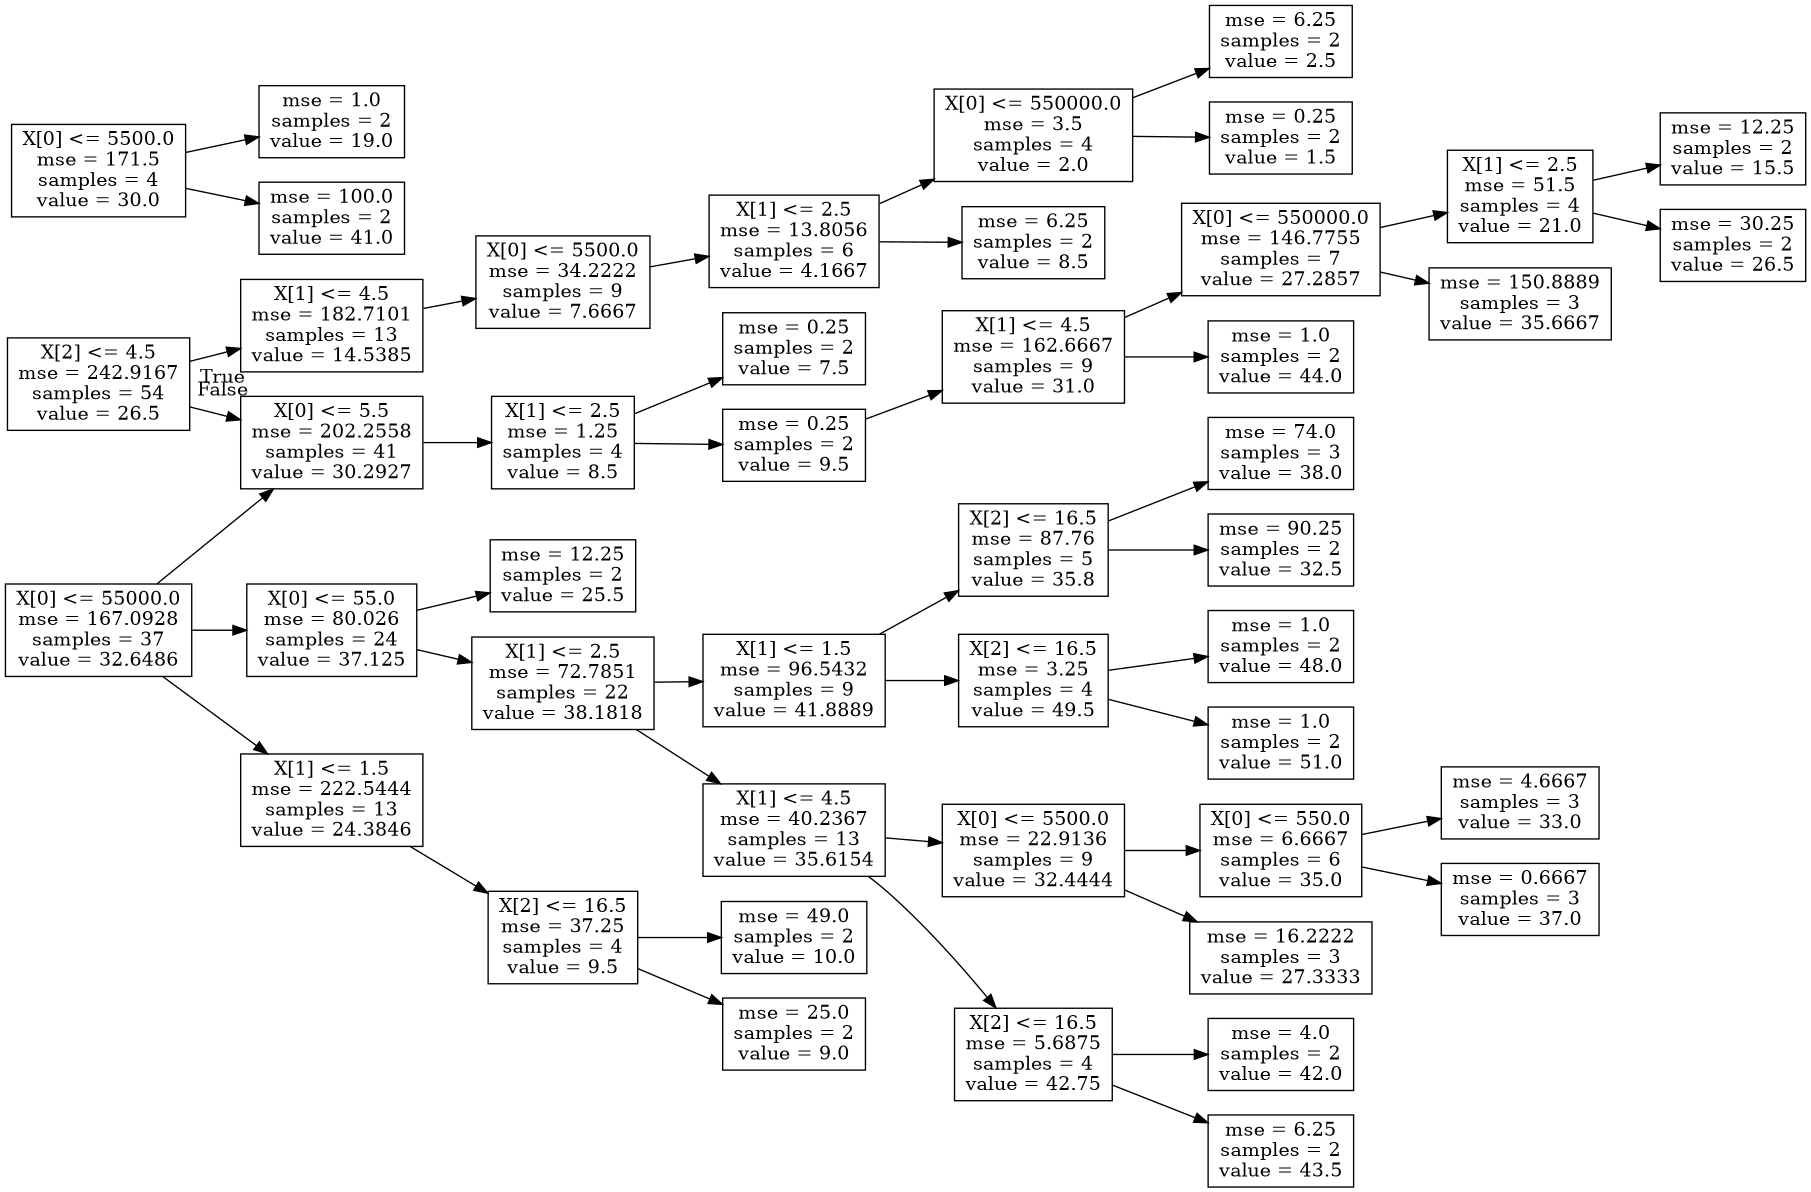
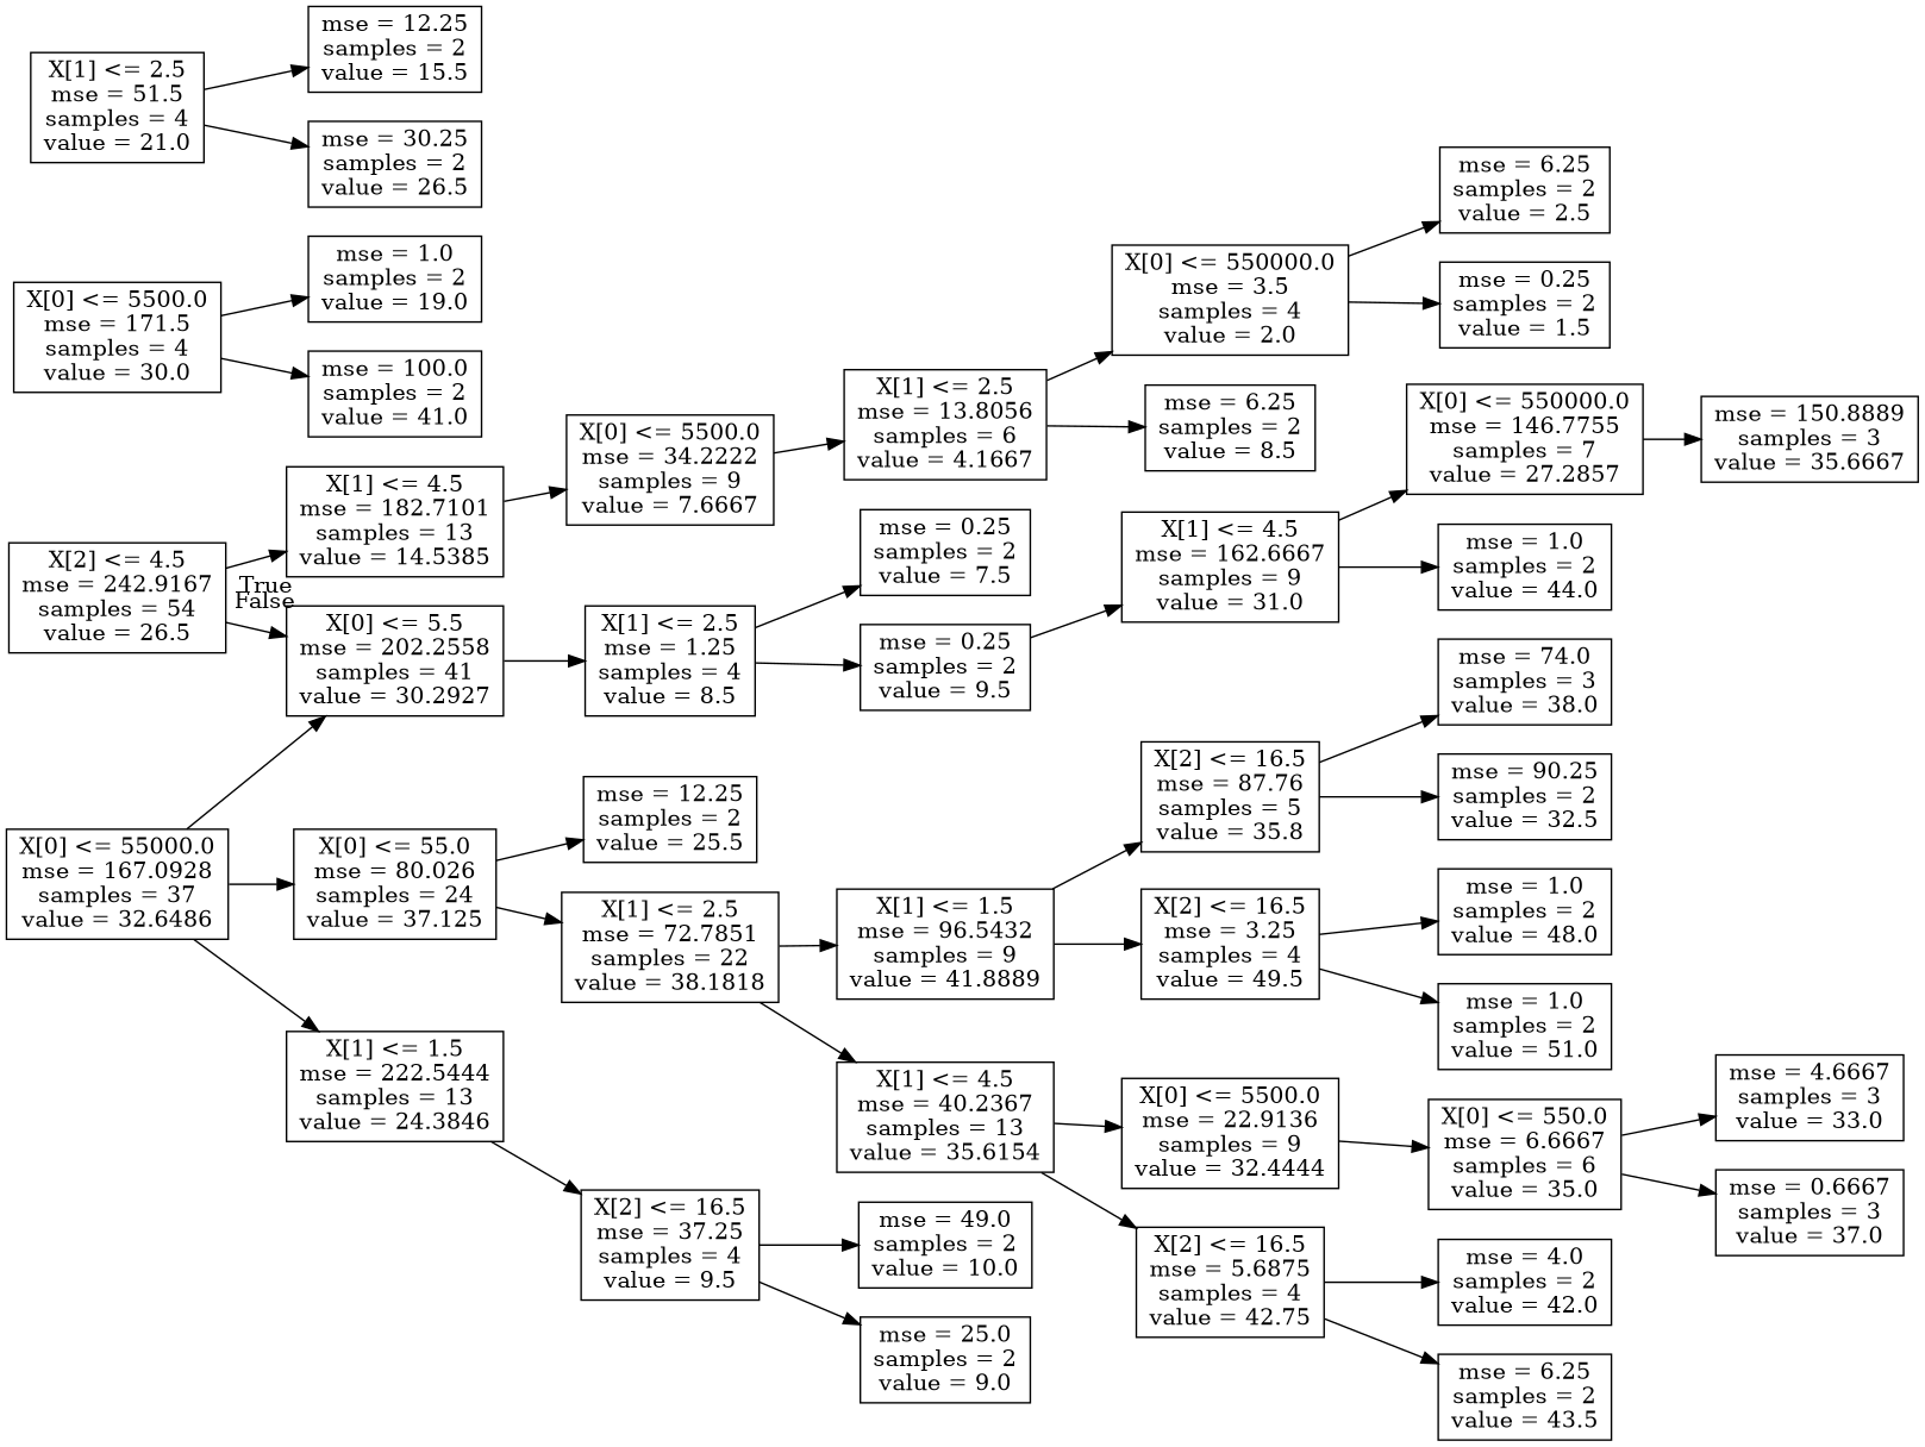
  digraph {
    rankdir=LR
    node [shape=box]
    n1 [label="X[2] <= 4.5\nmse = 242.9167\nsamples = 54\nvalue = 26.5"]
    n2 [label="X[1] <= 4.5\nmse = 182.7101\nsamples = 13\nvalue = 14.5385"]
    n3 [label="X[0] <= 5.5\nmse = 202.2558\nsamples = 41\nvalue = 30.2927"]
    n4 [label="X[0] <= 5500.0\nmse = 34.2222\nsamples = 9\nvalue = 7.6667"]
    n5 [label="X[1] <= 2.5\nmse = 1.25\nsamples = 4\nvalue = 8.5"]
    n6 [label="X[1] <= 2.5\nmse = 13.8056\nsamples = 6\nvalue = 4.1667"]
    n7 [label="X[0] <= 5500.0\nmse = 171.5\nsamples = 4\nvalue = 30.0"]
    n8 [label="mse = 1.0\nsamples = 2\nvalue = 19.0"]
    n9 [label="mse = 100.0\nsamples = 2\nvalue = 41.0"]
    n10 [label="X[0] <= 550000.0\nmse = 3.5\nsamples = 4\nvalue = 2.0"]
    n11 [label="mse = 6.25\nsamples = 2\nvalue = 8.5"]
    n12 [label="mse = 6.25\nsamples = 2\nvalue = 2.5"]
    n13 [label="mse = 0.25\nsamples = 2\nvalue = 1.5"]
    n14 [label="mse = 0.25\nsamples = 2\nvalue = 7.5"]
    n15 [label="mse = 0.25\nsamples = 2\nvalue = 9.5"]
    n16 [label="X[0] <= 55000.0\nmse = 167.0928\nsamples = 37\nvalue = 32.6486"]
    n17 [label="X[0] <= 55.0\nmse = 80.026\nsamples = 24\nvalue = 37.125"]
    n18 [label="X[1] <= 1.5\nmse = 222.5444\nsamples = 13\nvalue = 24.3846"]
    n19 [label="X[1] <= 4.5\nmse = 162.6667\nsamples = 9\nvalue = 31.0"]
    n20 [label="mse = 12.25\nsamples = 2\nvalue = 25.5"]
    n21 [label="X[1] <= 2.5\nmse = 72.7851\nsamples = 22\nvalue = 38.1818"]
    n22 [label="X[2] <= 16.5\nmse = 37.25\nsamples = 4\nvalue = 9.5"]
    n23 [label="X[1] <= 1.5\nmse = 96.5432\nsamples = 9\nvalue = 41.8889"]
    n24 [label="X[1] <= 4.5\nmse = 40.2367\nsamples = 13\nvalue = 35.6154"]
    n25 [label="X[2] <= 16.5\nmse = 87.76\nsamples = 5\nvalue = 35.8"]
    n26 [label="X[2] <= 16.5\nmse = 3.25\nsamples = 4\nvalue = 49.5"]
    n27 [label="X[0] <= 5500.0\nmse = 22.9136\nsamples = 9\nvalue = 32.4444"]
    n28 [label="X[2] <= 16.5\nmse = 5.6875\nsamples = 4\nvalue = 42.75"]
    n29 [label="mse = 74.0\nsamples = 3\nvalue = 38.0"]
    n30 [label="mse = 90.25\nsamples = 2\nvalue = 32.5"]
    n31 [label="mse = 1.0\nsamples = 2\nvalue = 48.0"]
    n32 [label="mse = 1.0\nsamples = 2\nvalue = 51.0"]
    n33 [label="X[0] <= 550.0\nmse = 6.6667\nsamples = 6\nvalue = 35.0"]
-   n34 [label="mse = 16.2222\nsamples = 3\nvalue = 27.3333"]
    n35 [label="mse = 4.0\nsamples = 2\nvalue = 42.0"]
    n36 [label="mse = 6.25\nsamples = 2\nvalue = 43.5"]
    n37 [label="mse = 4.6667\nsamples = 3\nvalue = 33.0"]
    n38 [label="mse = 0.6667\nsamples = 3\nvalue = 37.0"]
    n39 [label="mse = 49.0\nsamples = 2\nvalue = 10.0"]
    n40 [label="mse = 25.0\nsamples = 2\nvalue = 9.0"]
    n41 [label="X[0] <= 550000.0\nmse = 146.7755\nsamples = 7\nvalue = 27.2857"]
    n42 [label="mse = 1.0\nsamples = 2\nvalue = 44.0"]
    n43 [label="X[1] <= 2.5\nmse = 51.5\nsamples = 4\nvalue = 21.0"]
    n44 [label="mse = 150.8889\nsamples = 3\nvalue = 35.6667"]
    n45 [label="mse = 12.25\nsamples = 2\nvalue = 15.5"]
    n46 [label="mse = 30.25\nsamples = 2\nvalue = 26.5"]
    n1 -> n2 [headlabel=True labelangle=45 labeldistance=2.5]
    n1 -> n3 [headlabel=False labelangle=-45 labeldistance=2.5]
    n2 -> n4
    n3 -> n5
    n4 -> n6
    n5 -> n14
    n5 -> n15
    n6 -> n10
    n6 -> n11
    n7 -> n8
    n7 -> n9
    n10 -> n12
    n10 -> n13
    n15 -> n19
    n16 -> n3
    n16 -> n17
    n16 -> n18
    n17 -> n20
    n17 -> n21
    n18 -> n22
    n19 -> n41
    n19 -> n42
    n21 -> n23
    n21 -> n24
    n22 -> n39
    n22 -> n40
    n23 -> n25
    n23 -> n26
    n24 -> n27
    n24 -> n28
    n25 -> n29
    n25 -> n30
    n26 -> n31
    n26 -> n32
    n27 -> n33
-   n27 -> n34
    n28 -> n35
    n28 -> n36
    n33 -> n37
    n33 -> n38
-   n41 -> n43
    n41 -> n44
    n43 -> n45
    n43 -> n46
  }
